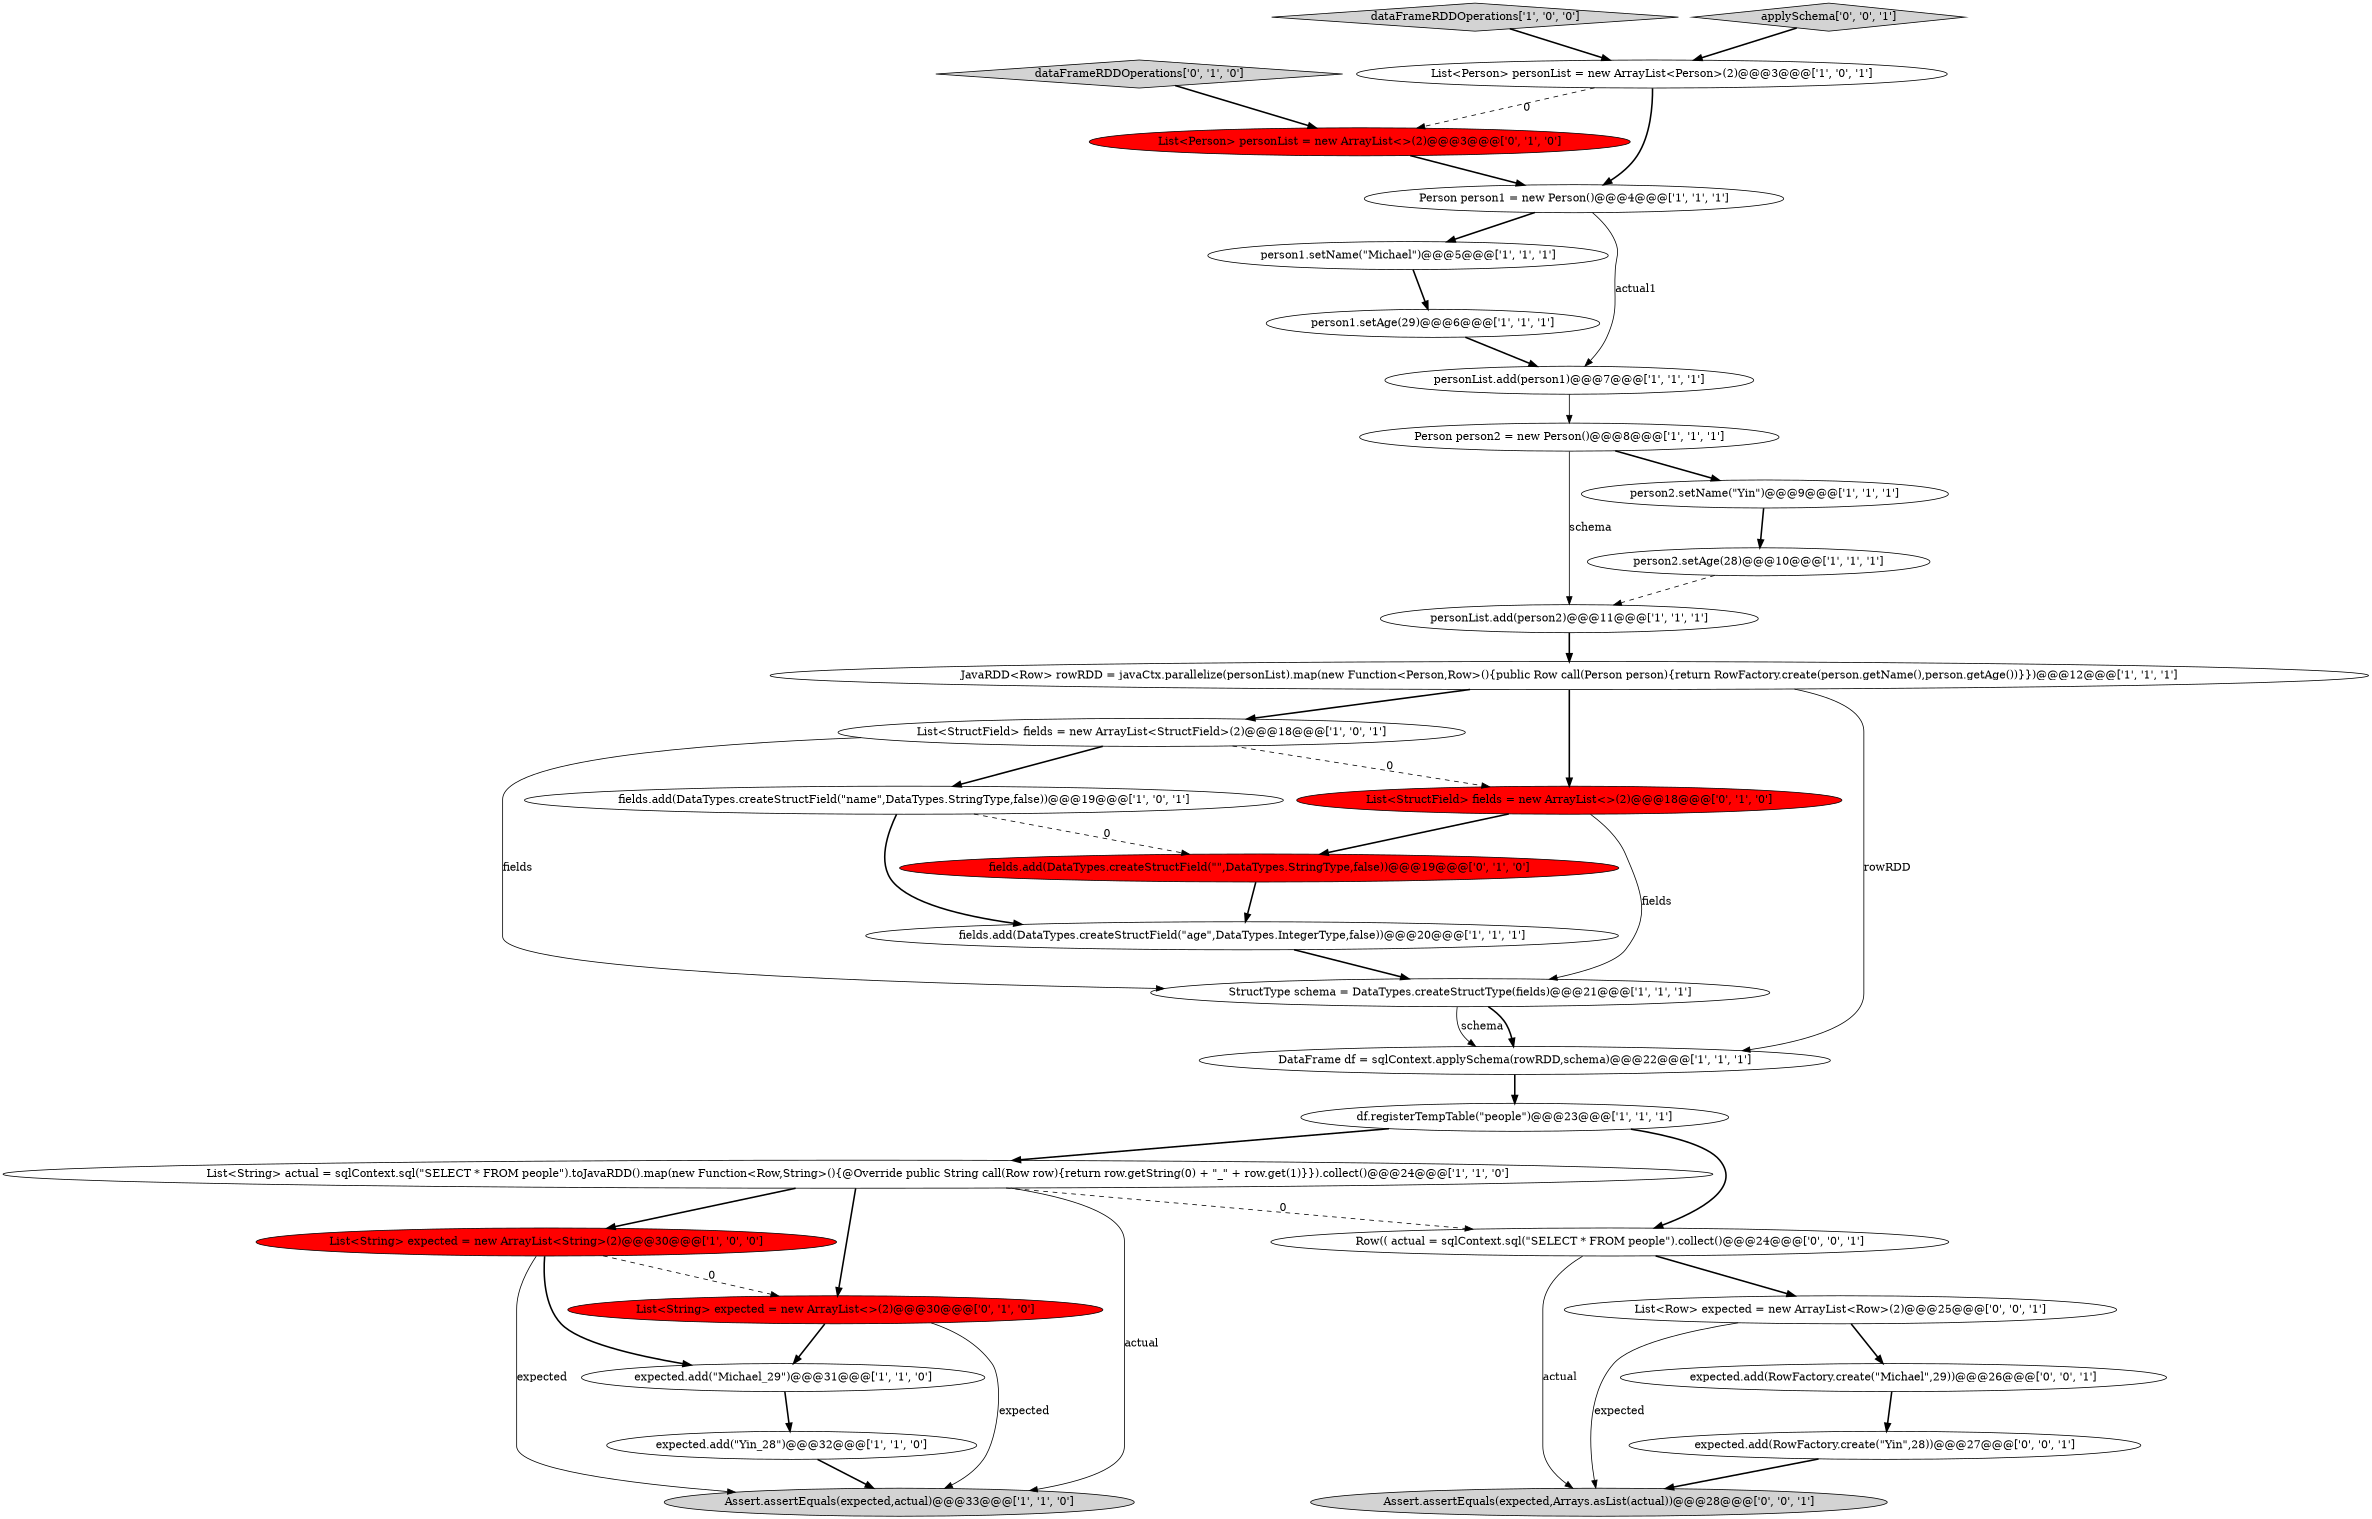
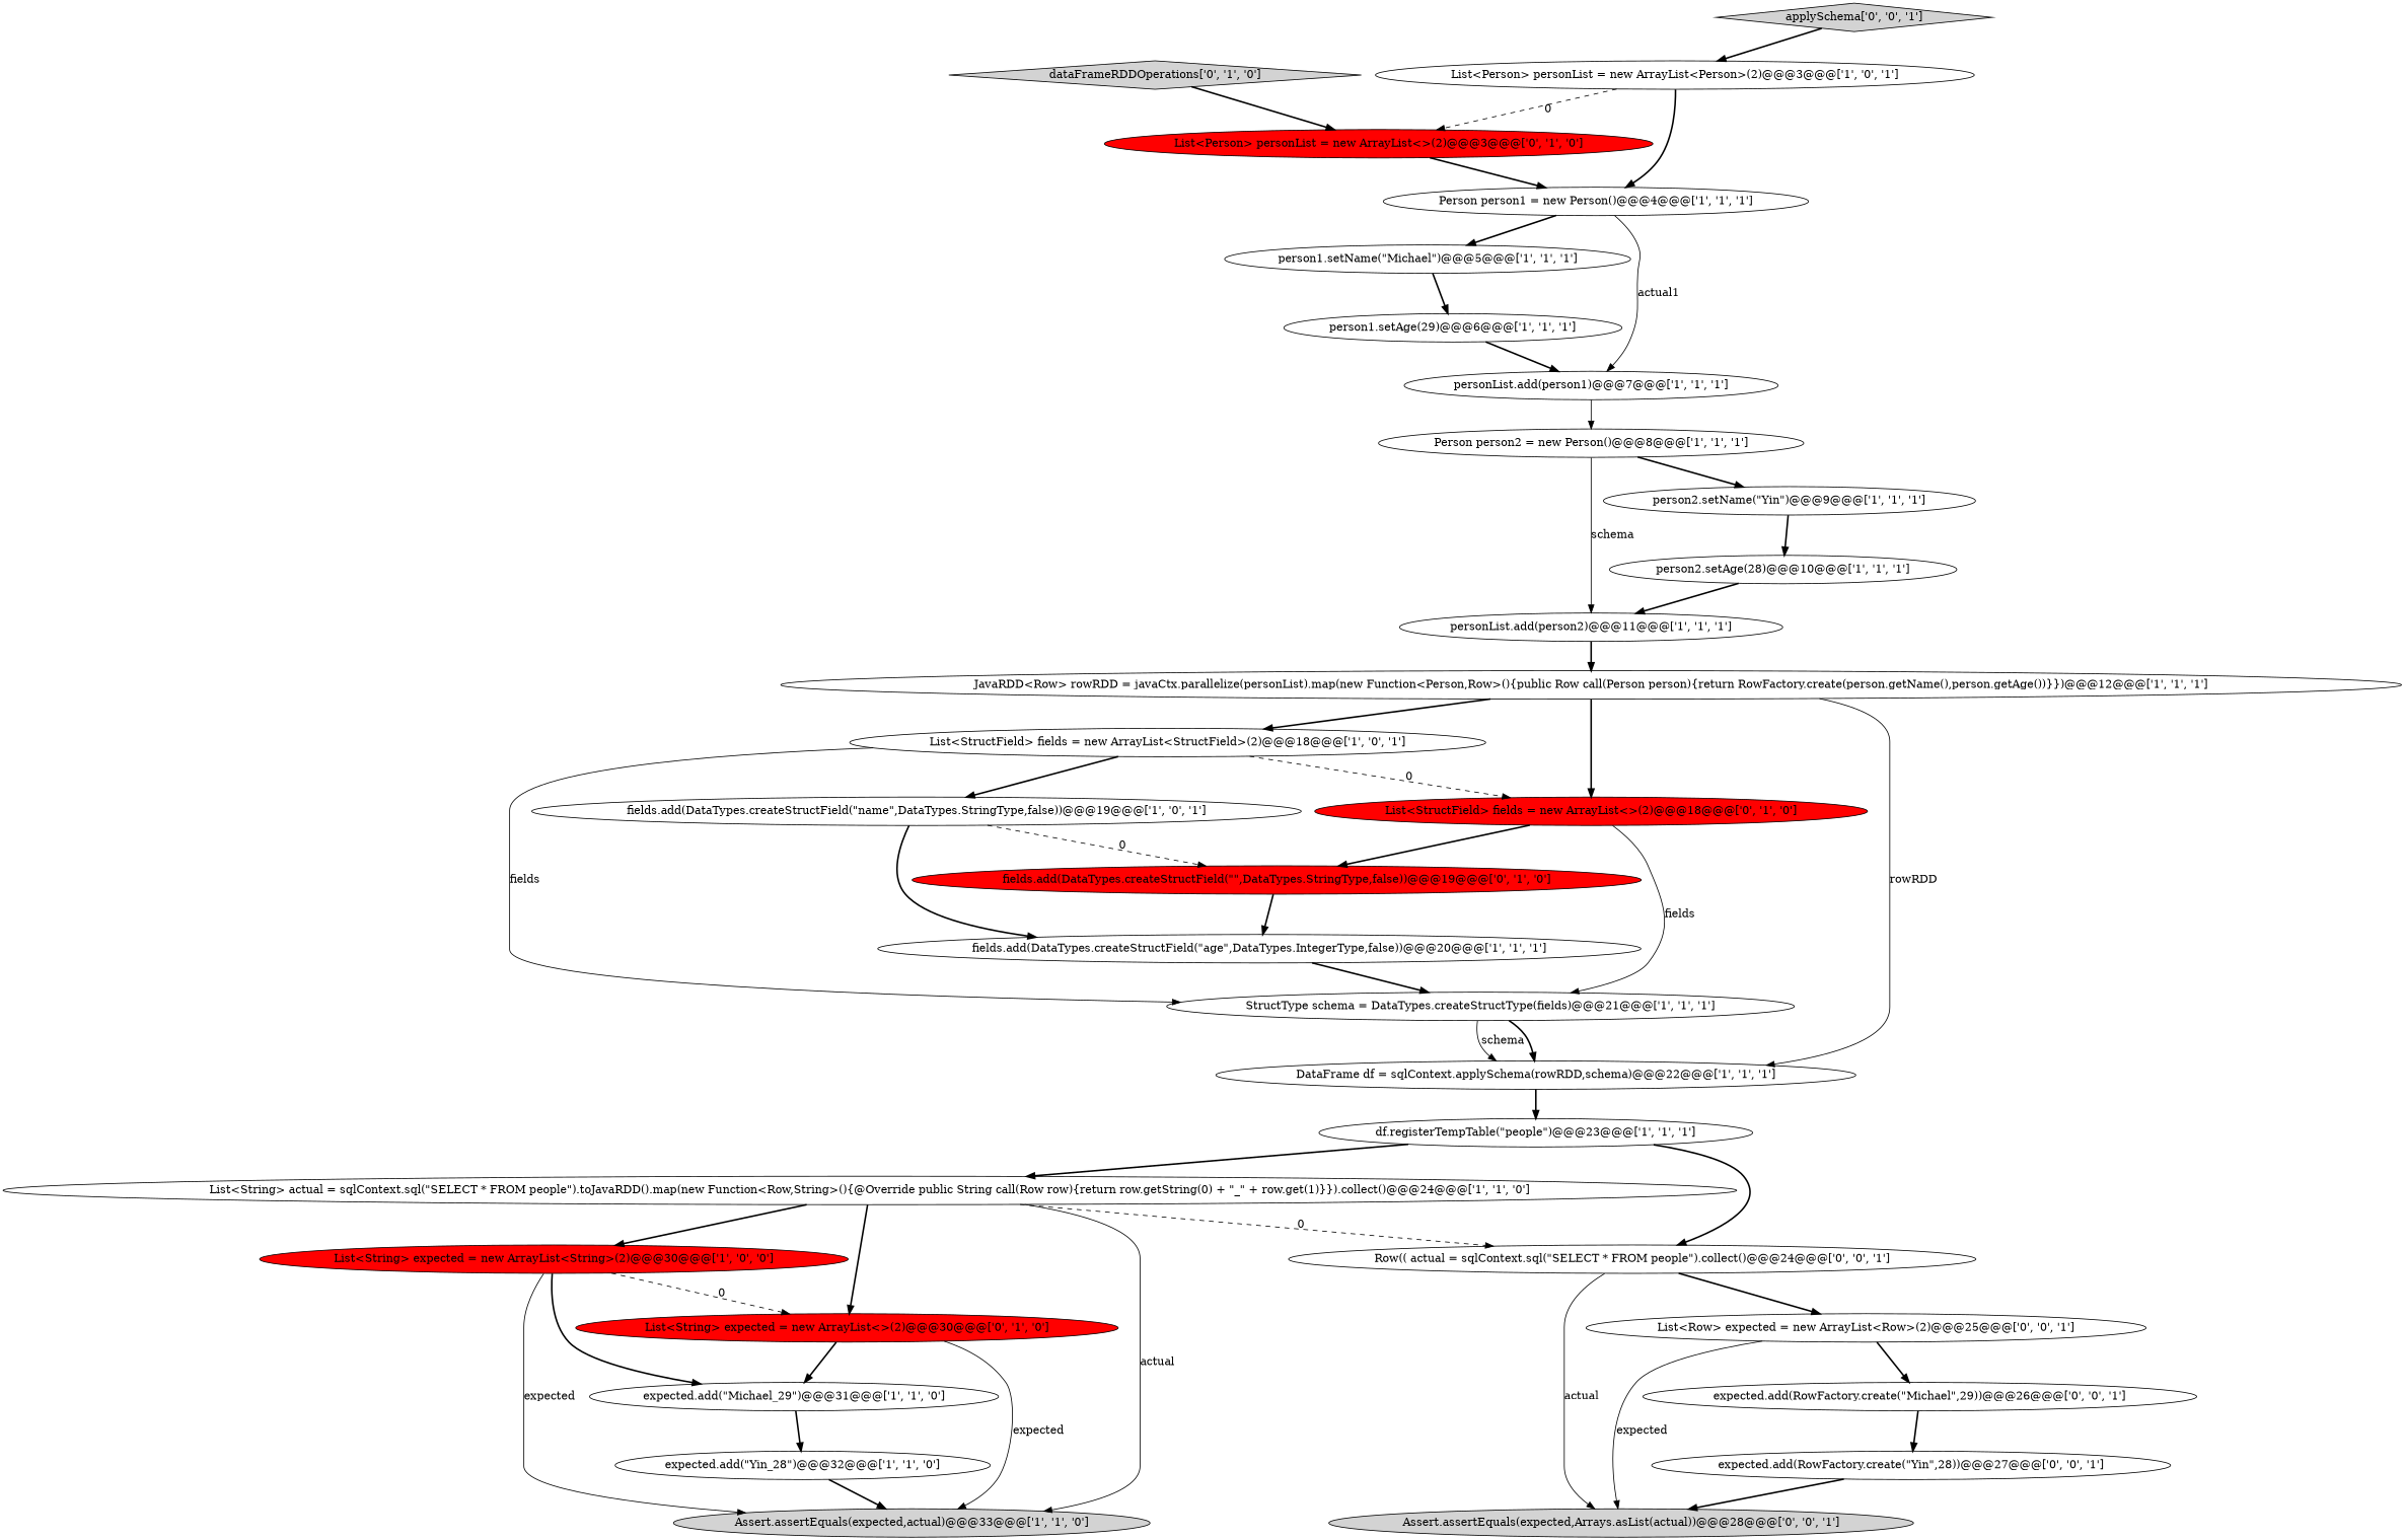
  digraph {
    node [fillcolor=white shape=ellipse style=filled]
    edge [style=bold]
    n1 [label="List<Row> expected = new ArrayList<Row>(2)@@@25@@@['0', '0', '1']"]
    n2 [fillcolor=lightgray label="Assert.assertEquals(expected,Arrays.asList(actual))@@@28@@@['0', '0', '1']"]
    n3 [label="expected.add(RowFactory.create(\"Michael\",29))@@@26@@@['0', '0', '1']"]
    n4 [label="expected.add(RowFactory.create(\"Yin\",28))@@@27@@@['0', '0', '1']"]
    n5 [label="person1.setAge(29)@@@6@@@['1', '1', '1']"]
    n6 [label="personList.add(person1)@@@7@@@['1', '1', '1']"]
    n7 [label="Person person2 = new Person()@@@8@@@['1', '1', '1']"]
    n8 [label="StructType schema = DataTypes.createStructType(fields)@@@21@@@['1', '1', '1']"]
    n9 [label="DataFrame df = sqlContext.applySchema(rowRDD,schema)@@@22@@@['1', '1', '1']"]
    n10 [label="df.registerTempTable(\"people\")@@@23@@@['1', '1', '1']"]
    n11 [label="fields.add(DataTypes.createStructField(\"name\",DataTypes.StringType,false))@@@19@@@['1', '0', '1']"]
    n12 [label="fields.add(DataTypes.createStructField(\"age\",DataTypes.IntegerType,false))@@@20@@@['1', '1', '1']"]
    n13 [fillcolor=red label="fields.add(DataTypes.createStructField(\"\",DataTypes.StringType,false))@@@19@@@['0', '1', '0']"]
    n14 [label="personList.add(person2)@@@11@@@['1', '1', '1']"]
    n15 [label="person2.setName(\"Yin\")@@@9@@@['1', '1', '1']"]
    n16 [fillcolor=lightgray label="Assert.assertEquals(expected,actual)@@@33@@@['1', '1', '0']"]
    n17 [label="Row(( actual = sqlContext.sql(\"SELECT * FROM people\").collect()@@@24@@@['0', '0', '1']"]
    n18 [fillcolor=red label="List<String> expected = new ArrayList<>(2)@@@30@@@['0', '1', '0']"]
    n19 [label="expected.add(\"Michael_29\")@@@31@@@['1', '1', '0']"]
    n20 [label="expected.add(\"Yin_28\")@@@32@@@['1', '1', '0']"]
    n21 [label="JavaRDD<Row> rowRDD = javaCtx.parallelize(personList).map(new Function<Person,Row>(){public Row call(Person person){return RowFactory.create(person.getName(),person.getAge())}})@@@12@@@['1', '1', '1']"]
    n22 [fillcolor=red label="List<StructField> fields = new ArrayList<>(2)@@@18@@@['0', '1', '0']"]
    n23 [label="List<StructField> fields = new ArrayList<StructField>(2)@@@18@@@['1', '0', '1']"]
    n24 [label="Person person1 = new Person()@@@4@@@['1', '1', '1']"]
    n25 [label="person1.setName(\"Michael\")@@@5@@@['1', '1', '1']"]
    n26 [fillcolor=red label="List<String> expected = new ArrayList<String>(2)@@@30@@@['1', '0', '0']"]
    n27 [label="List<String> actual = sqlContext.sql(\"SELECT * FROM people\").toJavaRDD().map(new Function<Row,String>(){@Override public String call(Row row){return row.getString(0) + \"_\" + row.get(1)}}).collect()@@@24@@@['1', '1', '0']"]
    n28 [fillcolor=red label="List<Person> personList = new ArrayList<>(2)@@@3@@@['0', '1', '0']"]
-   n29 [fillcolor=lightgray label="dataFrameRDDOperations['1', '0', '0']" shape=diamond]
    n30 [label="List<Person> personList = new ArrayList<Person>(2)@@@3@@@['1', '0', '1']"]
    n31 [label="person2.setAge(28)@@@10@@@['1', '1', '1']"]
    n32 [fillcolor=lightgray label="applySchema['0', '0', '1']" shape=diamond]
    n33 [fillcolor=lightgray label="dataFrameRDDOperations['0', '1', '0']" shape=diamond]
    n1 -> n2 [label=expected style=solid]
    n1 -> n3
    n3 -> n4
    n4 -> n2
    n5 -> n6
    n6 -> n7 [style=solid]
    n7 -> n14 [label=schema style=solid]
    n7 -> n15
    n8 -> n9 [label=schema style=solid]
    n8 -> n9
    n9 -> n10
    n10 -> n17
    n10 -> n27
    n11 -> n12
    n11 -> n13 [label=0 style=dashed]
    n12 -> n8
    n13 -> n12
    n14 -> n21
    n15 -> n31
    n17 -> n1
    n17 -> n2 [label=actual style=solid]
    n18 -> n16 [label=expected style=solid]
    n18 -> n19
    n19 -> n20
    n20 -> n16
    n21 -> n9 [label=rowRDD style=solid]
    n21 -> n22
    n21 -> n23
    n22 -> n8 [label=fields style=solid]
    n22 -> n13
    n23 -> n8 [label=fields style=solid]
    n23 -> n11
    n23 -> n22 [label=0 style=dashed]
    n24 -> n6 [label=actual1 style=solid]
    n24 -> n25
    n25 -> n5
    n26 -> n16 [label=expected style=solid]
    n26 -> n18 [label=0 style=dashed]
    n26 -> n19
    n27 -> n16 [label=actual style=solid]
    n27 -> n17 [label=0 style=dashed]
    n27 -> n18
    n27 -> n26
    n28 -> n24
-   n29 -> n30
    n30 -> n24
    n30 -> n28 [label=0 style=dashed]
-   n31 -> n14 [style=dashed]
+   n31 -> n14
    n32 -> n30
    n33 -> n28
  }
